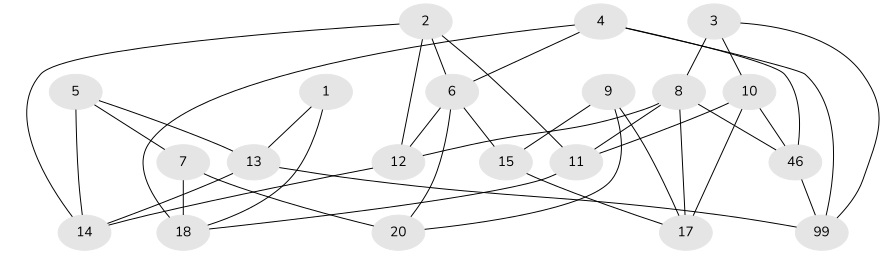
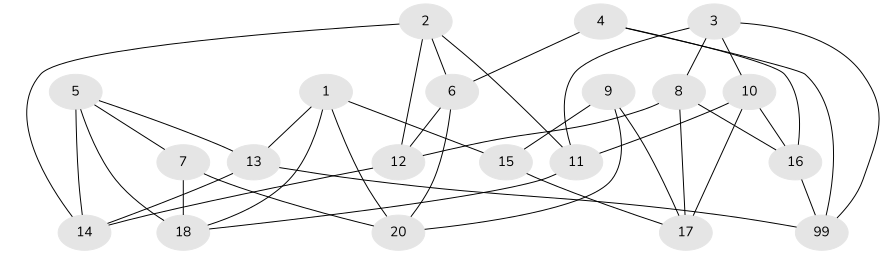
  graph {
    fontname=Nunito
    node [color=gray90 fontname=Nunito style=filled]
    edge [fontname=Nunito]
    1
    13
    15
    18
    20
    14
    n7 [label=99]
    17
    2
    6
    11
    12
    3
    8
    10
-   16 [label=46]
+   16
    4
    5
    7
    9
    1 -- 13
-   6 -- 15
+   1 -- 15
    1 -- 18
+   1 -- 20
    13 -- 14
    13 -- n7
    15 -- 17
    2 -- 14
    2 -- 6
    2 -- 11
    2 -- 12
    6 -- 20
    6 -- 12
    11 -- 18
    12 -- 14
    3 -- n7
-   8 -- 11
+   3 -- 11
    3 -- 8
    3 -- 10
    8 -- 17
    8 -- 12
    8 -- 16
    10 -- 17
    10 -- 11
    10 -- 16
    16 -- n7
-   4 -- 18
+   5 -- 18
    4 -- n7
    4 -- 6
    4 -- 16
    5 -- 13
    5 -- 14
    5 -- 7
    7 -- 18
    7 -- 20
    9 -- 15
    9 -- 20
    9 -- 17
  }
